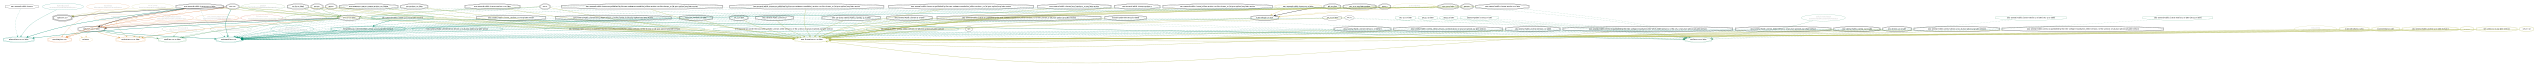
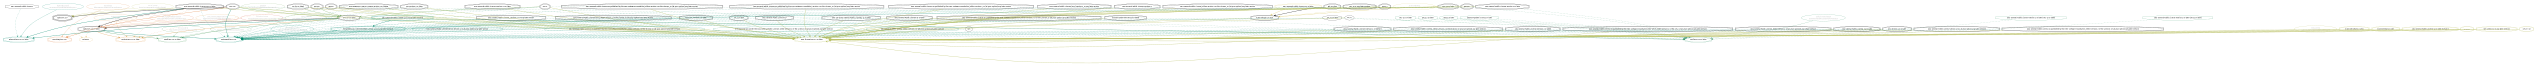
  strict digraph {
    fontname="Fira Sans"
    splines=curved
    node [fontname="Fira Sans" shape=doubleoctagon]
    edge [color="#00876c" fontname="Fira Sans" weight=0.5 arrowhead=vee style=bold]
    n1 [color="#b8bf62" fillcolor="beige;1" fontcolor=gray label="SPDXLicense\nd35124e109967fafd3c2141bc1d1e8d7" shape=ellipse]
    n2 [label="spdx:GPL-2.0+" shape=tripleoctagon]
    n3 [color="#deb256" label="fsf:GPLv2" shape=octagon]
    n4 [label="GPL-2.0+"]
    n5 [label="GPL-2.0-or-later"]
    n6 [color="#e18745" label="fossology:GPL-2.0+"]
    n7 [color="#379469" label="cavil:GPL-2.0-or-later"]
    n8 [color="#00876c" label="metaeffekt:GPL-2.0+"]
    n9 [color="#b8bf62" label="foss-license:GPL 2.0 or later"]
    n10 [label="spdx:GPL-2.0-or-later"]
    n11 [color="#e09d4b" label="Fedora:GPL-2.0-or-later"]
    n12 [color="#00876c" label="BlueOak:GPL-2.0-or-later"]
    n13 [color="#58a066" label="osadl:GPL-2.0-or-later"]
    n14 [label="GNU General Public License v2.0 or later"]
    n15 [color="#b8bf62" fillcolor="beige;1" fontcolor=gray label="SPDXLicense\n6d010dc771f702236e3fc3d1f49ee863" shape=ellipse]
    n16 [color="#e09d4b" fillcolor="beige;1" fontcolor=gray label="FedoraEntry\nd1930e146be1eec88bba36a575f70952" shape=ellipse]
    n17 [label="GPLv2+"]
    n18 [label="GNU General Public License" shape=octagon]
    n19 [color="#00876c" fillcolor="beige;1" fontcolor=gray label="BlueOakCouncil\nac1fcfe815cb7369bbf2b9fbd0c70211" shape=ellipse]
    n20 [color="#58a066" fillcolor="beige;1" fontcolor=gray label="OSADLRule\n95bf73dc38427c8237122026215fd419" shape=ellipse]
    n21 [color="#58a066" fillcolor="beige;1" fontcolor=gray label="OSADLMatrix\n1d6c85dcb50f15f9e395238831b04552" shape=ellipse]
    n22 [color="#dac767" fillcolor="beige;1" fontcolor=gray label="ScancodeData\nc587fa3c01be1e80eb83dfd077950066" shape=ellipse]
    n23 [label="scancode:gpl-2.0-plus"]
    n24 [label="gpl-2.0-plus"]
    n25 [label="GPL 2.0 or later"]
    n26 [color="#dac767" label="GNU General Public License 2.0 or later"]
    n27 [color="#e18745" fillcolor="beige;1" fontcolor=gray label="Fossology\nbd8152858611b46603cc2f1a1d2603e3" shape=ellipse]
    n28 [label=GPL shape=octagon]
    n29 [color="#e06f45" fillcolor="beige;1" fontcolor=gray label="OrtLicenseCategorization\n8db214ac91be3845df6c29ba4b9ce030" shape=ellipse]
    n30 [color="#e09d4b" fillcolor="beige;1" fontcolor=gray label="OrtLicenseCategorization\nd3f0491e24d456b4dab7c9f9713f8a8d" shape=ellipse]
    n31 [color="#379469" fillcolor="beige;1" fontcolor=gray label="CavilLicenseChange\n9391e4a04edde41586884cb494e07b20" shape=ellipse]
    n32 [label="GNU General Public License version 2 or later"]
    n33 [color="#379469" label="GNU General Public License version 2 or later (GPL v2 or later)" shape=octagon]
    n34 [color="#379469" label="GNU General Public License version 2 or later (GPLv2 or later)" shape=octagon]
    n35 [label="GPL v2 or later" shape=octagon]
    n36 [label="GPL v2+"]
    n37 [color="#379469" label="GPL v2.0 or later" shape=octagon]
    n38 [label="GPL-2+" shape=ellipse]
    n39 [color="#379469" label="GPL-2.0 or later" shape=octagon]
    n40 [label="GPL2+"]
    n41 [color="#379469" label="GPLv2 or later" shape=octagon]
    n42 [color="#379469" label="libGeoIPUpdate is GPLv2 or later" shape=octagon]
    n43 [color="#00876c" fillcolor="beige;1" fontcolor=gray label="MetaeffektLicense\nc6f23014bcfb4dd87b8c5683a75b9c9d" shape=ellipse]
    n44 [color="#00876c" label="metaeffekt:GNU General Public License 2.0 (or any later version)"]
    n45 [color="#00876c" label="GNU General Public License 2.0 (or any later version)"]
    n46 [label="GNU GENERAL PUBLIC LICENSE version 2 or higher"]
    n47 [label="GNU General Public License (GPL) version 2, or any later version"]
    n48 [label="GNU General Public License v2 or later"]
    n49 [label="GNU General Public License version 2+"]
    n50 [label="GNU General Public License, Version 2.0 or any later version"]
    n51 [label="GNU General Public License; either version 2 of the License, or (at your option) any later version"]
    n52 [label="GNU LGP (GNU General Public License), V2 or later"]
    n53 [label="GNU General Public License version 2.0 or later"]
    n54 [label="GPL 2 or later"]
    n55 [label="GPLv2 +"]
    n56 [label="GNU General Public License v2+"]
    n57 [label="GNU General Public License as published by the Free Software Foundation; either version 2 of the License, or (at your option) any later version"]
    n58 [label="GNU General Public License as published by the Free Software Foundation; either version 2 of of the License, or (at your option) any later version"]
    n59 [label="GNU General Public License as published by the Free Software Foundation; either version 2, or (at your option) any later version"]
    n60 [label="GNU General Public License (GPL), either version 2 of the License, or (at your option) any later version"]
    n61 [label="GNU General Public License as published by the Free Software Foundation; version 2 of the License, or (at your option) any later version"]
    n62 [label="GNU GPL, Version 2 or later"]
    n63 [label="GPL v2 or any later version"]
    n64 [label="licensed under the GPLv2 (or later)"]
    n65 [label="GPL version 2 or later"]
    n66 [label="GPL version 2.0 or later"]
    n67 [label="GNU General Public License version 2 (or, at your option any later version)"]
    n68 [label="GNU General Public License as published by the Free Software Foundation, either version 2 of the License, or (at your option) any later version"]
    n69 [label="GNU General Public License (version 2 or higher)"]
    n70 [label="GNU General Public License, either Version 2 of the license, or (at your option) any later version"]
    n71 [label="GNU General Public License (version 2 or later)"]
    n72 [label="GNU General Public License as published by the Free Software Foundation (the \"GPL\"); either version 2 of the GPL, or (at your option) any later version"]
    n73 [label="GNU General Public License, either version 2 or (at your opinion) any newer version"]
    n74 [label="GNU General Public License, V2 or later"]
    n75 [color="#00876c" label="GNU General Public License either version 2 or (at your option) any later version" shape=octagon]
    n76 [color="#00876c" label="GNU General Public License, as published by the Free Sofware Foundation; either version 2 of the license or (at your option) any later version" shape=octagon]
    n77 [color="#00876c" label="is licensed to you under the GNU General Public License. Either version 2 of the License, or (at your option) any later version" shape=octagon]
    n78 [color="#00876c" label="GNU General Public License (GPL), version 2, or at your option any later version" shape=octagon]
    n79 [color="#dc574a" fillcolor="beige;1" fontcolor=gray label="HermineLicense\n90c56dec6e4cf77555ca415322781dd6" shape=ellipse]
    n80 [color="#b8bf62" fillcolor="beige;1" fontcolor=gray label="FossLicense\n8a426b3797f8f4326b3eb0b3f3958acd" shape=ellipse]
    n81 [label="GPL2.0+"]
    n82 [label="GPL (v2 or later)"]
    n83 [color="#b8bf62" label="scancode://gpl-2.0-plus"]
    n84 [color="#b8bf62" label="scancode:gpl-2.0-plus"]
    n85 [color="#b8bf62" label="GNU General Public License v2 or later (GPLv2+)"]
    n86 [color="#b8bf62" label="GPLv2.0+"]
    n87 [color="#b8bf62" label="GPL version 2 or any later version"]
    n88 [color="#b8bf62" label="GPL (>= 2)"]
    n89 [color="#78ab63" fillcolor="beige;1" fontcolor=gray label="Curation\n5efc6622c8740d6d0be80eb30a661dc7" shape=ellipse]
    n1 -> n2 [color="#b8bf62" arrowhead="" style=""]
    n2 -> n3 [color="#deb256" style=dashed]
    n4 -> n2 [weight=0.7 color=""]
    n4 -> n5 [color="#78ab63" weight=0.7]
    n4 -> n6 [color="#e18745" weight=0.7]
    n4 -> n7 [color="#379469" style=dashed]
    n4 -> n8 [weight=0.7]
    n4 -> n9 [color="#b8bf62" weight=0.7]
    n5 -> n7 [color="#379469" weight=0.7]
    n5 -> n8 [style=dashed]
    n5 -> n10 [weight=0.7 color=""]
    n5 -> n11 [color="#e09d4b" weight=0.7]
    n5 -> n12 [weight=0.7]
    n5 -> n13 [color="#58a066" weight=0.7]
    n10 -> n3 [color="#deb256" style=dashed]
    n10 -> n8 [weight=0.7]
    n10 -> n11 [color="#e09d4b" weight=0.7]
    n10 -> n13 [color="#58a066" weight=0.7]
    n14 -> n2 [color="#b8bf62" weight=0.7]
-   n14 -> n6 [color="#e18745" weight=0.7]
+   n14 -> n6 [color="#e18745" style=dashed weight=0.7]
    n14 -> n8 [style=dashed]
    n14 -> n9 [color="#b8bf62" weight=0.7]
    n14 -> n10 [weight=0.7 color=""]
    n14 -> n11 [color="#e09d4b" style=dashed]
    n14 -> n12 [weight=0.7]
    n15 -> n10 [color="#b8bf62" arrowhead="" style=""]
    n16 -> n11 [color="#e09d4b" arrowhead="" style=""]
    n17 -> n7 [color="#379469" style=dashed]
    n17 -> n8 [style=dashed]
    n17 -> n9 [color="#b8bf62" weight=0.7]
    n17 -> n11 [color="#e09d4b" style=dashed]
    n18 -> n12 [style=dashed]
    n19 -> n12 [arrowhead="" style=""]
    n20 -> n13 [color="#58a066" arrowhead="" style=""]
    n21 -> n13 [color="#58a066" arrowhead="" style=""]
    n22 -> n23 [color="#dac767" arrowhead="" style=""]
    n23 -> n8 [style=dashed]
    n23 -> n9 [color="#b8bf62" weight=0.7]
    n24 -> n23 [weight=0.7 color=""]
    n25 -> n9 [color="#b8bf62" weight=0.7]
    n25 -> n23 [color="#dac767" weight=0.7]
    n26 -> n23 [color="#dac767" weight=0.7]
    n27 -> n6 [color="#e18745" arrowhead="" style=""]
    n28 -> n8 [style=dashed]
    n29 -> n10 [color="#e06f45" arrowhead="" style=""]
    n30 -> n10 [color="#e09d4b" arrowhead="" style=""]
    n31 -> n7 [color="#379469" arrowhead="" style=""]
    n32 -> n7 [color="#379469" style=dashed]
    n32 -> n8 [style=dashed]
    n32 -> n9 [color="#b8bf62" weight=0.7]
    n33 -> n7 [color="#379469" style=dashed]
    n34 -> n7 [color="#379469" style=dashed]
    n35 -> n7 [color="#379469" style=dashed]
    n35 -> n8 [style=dashed]
    n36 -> n7 [color="#379469" style=dashed]
    n36 -> n8 [style=dashed]
    n36 -> n9 [color="#b8bf62" weight=0.7]
    n37 -> n7 [color="#379469" style=dashed]
    n38 -> n7 [color="#379469" style=dashed]
    n38 -> n8 [style=dashed]
    n38 -> n9 [color="#b8bf62" weight=0.7]
    n39 -> n7 [color="#379469" style=dashed]
    n40 -> n5 [color="#78ab63" weight=0.7]
    n40 -> n7 [color="#379469" style=dashed]
    n40 -> n8 [style=dashed]
    n40 -> n9 [color="#b8bf62" weight=0.7]
    n41 -> n7 [color="#379469" style=dashed]
    n42 -> n7 [color="#379469" style=dashed]
    n43 -> n8 [arrowhead="" style=""]
    n44 -> n8 [weight=0.7]
    n45 -> n44 [weight=0.7]
    n46 -> n8 [style=dashed]
    n46 -> n9 [color="#b8bf62" weight=0.7]
    n47 -> n8 [style=dashed]
    n47 -> n9 [color="#b8bf62" weight=0.7]
    n48 -> n8 [style=dashed]
    n48 -> n9 [color="#b8bf62" weight=0.7]
    n49 -> n8 [style=dashed]
    n49 -> n9 [color="#b8bf62" weight=0.7]
    n50 -> n8 [style=dashed]
    n50 -> n9 [color="#b8bf62" weight=0.7]
    n51 -> n8 [style=dashed]
    n51 -> n9 [color="#b8bf62" weight=0.7]
    n52 -> n8 [style=dashed]
    n52 -> n9 [color="#b8bf62" weight=0.7]
    n53 -> n8 [style=dashed]
    n53 -> n9 [color="#b8bf62" weight=0.7]
    n54 -> n8 [style=dashed]
    n54 -> n9 [color="#b8bf62" weight=0.7]
    n55 -> n8 [style=dashed]
    n55 -> n9 [color="#b8bf62" weight=0.7]
    n56 -> n8 [style=dashed]
    n56 -> n9 [color="#b8bf62" weight=0.7]
    n57 -> n8 [style=dashed]
    n57 -> n9 [color="#b8bf62" weight=0.7]
    n58 -> n8 [style=dashed]
    n58 -> n9 [color="#b8bf62" weight=0.7]
    n59 -> n8 [style=dashed]
    n59 -> n9 [color="#b8bf62" weight=0.7]
    n60 -> n8 [style=dashed]
    n60 -> n9 [color="#b8bf62" weight=0.7]
    n61 -> n8 [style=dashed]
    n61 -> n9 [color="#b8bf62" weight=0.7]
    n62 -> n8 [style=dashed]
    n62 -> n9 [color="#b8bf62" weight=0.7]
    n63 -> n8 [style=dashed]
    n63 -> n9 [color="#b8bf62" weight=0.7]
    n64 -> n8 [style=dashed]
    n64 -> n9 [color="#b8bf62" weight=0.7]
    n65 -> n8 [style=dashed]
    n65 -> n9 [color="#b8bf62" weight=0.7]
    n66 -> n8 [style=dashed]
    n66 -> n9 [color="#b8bf62" weight=0.7]
    n67 -> n8 [style=dashed]
    n67 -> n9 [color="#b8bf62" weight=0.7]
    n68 -> n8 [style=dashed]
    n68 -> n9 [color="#b8bf62" weight=0.7]
    n69 -> n8 [style=dashed]
    n69 -> n9 [color="#b8bf62" weight=0.7]
    n70 -> n8 [style=dashed]
    n70 -> n9 [color="#b8bf62" weight=0.7]
    n71 -> n8 [style=dashed]
    n71 -> n9 [color="#b8bf62" weight=0.7]
    n72 -> n8 [style=dashed]
    n72 -> n9 [color="#b8bf62" weight=0.7]
    n73 -> n8 [style=dashed]
    n73 -> n9 [color="#b8bf62" weight=0.7]
    n74 -> n8 [style=dashed]
    n74 -> n9 [color="#b8bf62" weight=0.7]
    n75 -> n8 [style=dashed]
    n76 -> n8 [style=dashed]
    n77 -> n8 [style=dashed]
    n78 -> n8 [style=dashed]
    n79 -> n10 [color="#dc574a" arrowhead="" style=""]
    n80 -> n9 [color="#b8bf62" arrowhead="" style=""]
    n81 -> n5 [color="#78ab63" weight=0.7]
    n81 -> n9 [color="#b8bf62" weight=0.7]
    n82 -> n5 [color="#78ab63" weight=0.7]
    n82 -> n9 [color="#b8bf62" weight=0.7]
    n83 -> n9 [color="#b8bf62" weight=0.7]
    n84 -> n9 [color="#b8bf62" weight=0.7]
    n85 -> n9 [color="#b8bf62" weight=0.7]
    n86 -> n9 [color="#b8bf62" weight=0.7]
    n87 -> n9 [color="#b8bf62" weight=0.7]
    n88 -> n9 [color="#b8bf62" weight=0.7]
    n89 -> n5 [color="#78ab63" arrowhead="" style=""]
  }
